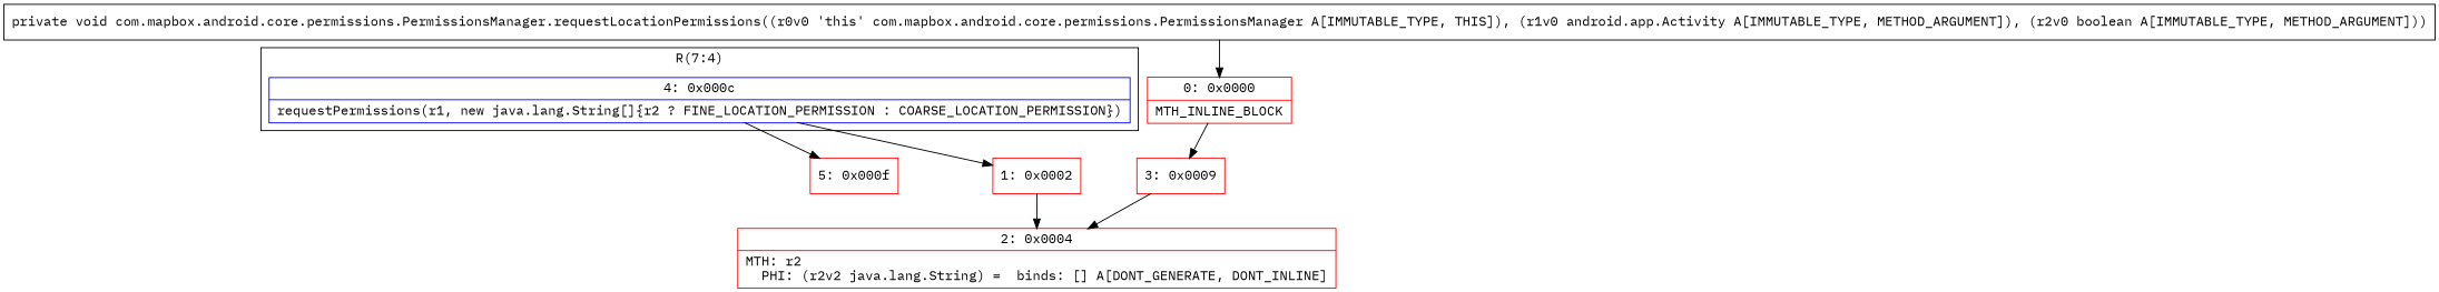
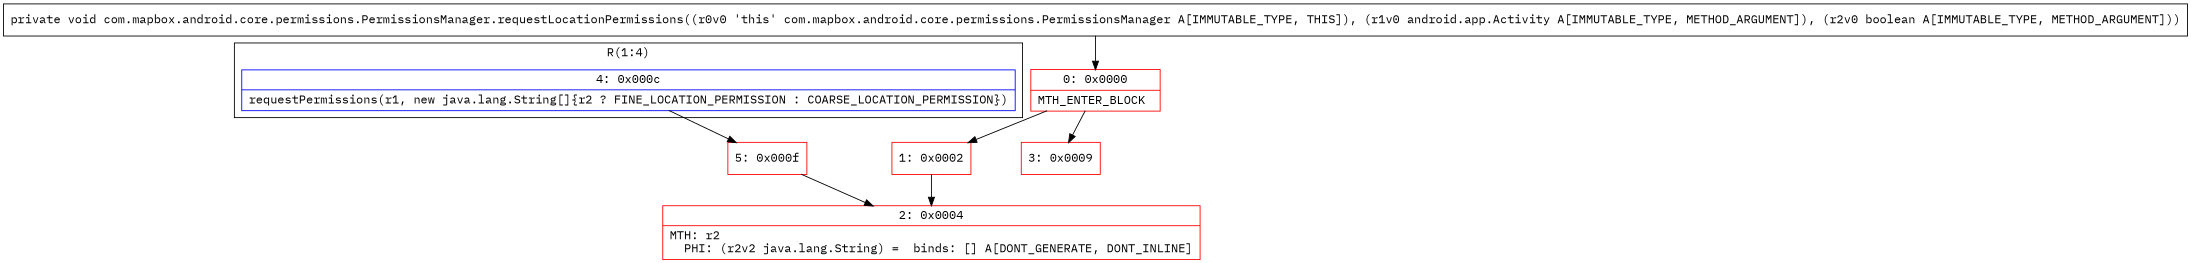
  digraph {
    fontname="IBM Plex Mono"
    node [color=red fontname="IBM Plex Mono" shape=record]
    edge [fontname="IBM Plex Mono"]
    n1 [color=blue label="{4\:\ 0x000c|requestPermissions(r1, new java.lang.String[]\{r2 ? FINE_LOCATION_PERMISSION : COARSE_LOCATION_PERMISSION\})\l}"]
    n2 [label="{5\:\ 0x000f}"]
-   n3 [label="{0\:\ 0x0000|MTH_INLINE_BLOCK\l}"]
+   n3 [label="{0\:\ 0x0000|MTH_ENTER_BLOCK\l}"]
    n4 [label="{1\:\ 0x0002}"]
    n5 [label="{3\:\ 0x0009}"]
    n6 [label="{2\:\ 0x0004|MTH: r2 \l  PHI: (r2v2 java.lang.String) =  binds: [] A[DONT_GENERATE, DONT_INLINE]\l}"]
    n7 [label="{private void com.mapbox.android.core.permissions.PermissionsManager.requestLocationPermissions((r0v0 'this' com.mapbox.android.core.permissions.PermissionsManager A[IMMUTABLE_TYPE, THIS]), (r1v0 android.app.Activity A[IMMUTABLE_TYPE, METHOD_ARGUMENT]), (r2v0 boolean A[IMMUTABLE_TYPE, METHOD_ARGUMENT])) }" color=""]
    subgraph cluster_1 {
-     label="R(7:4)"
+     label="R(1:4)"
      n1
    }
    n1 -> n2
-   n1 -> n4
+   n3 -> n4
    n3 -> n5
    n4 -> n6
-   n5 -> n6
+   n2 -> n6
    n7 -> n3
  }
